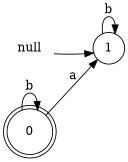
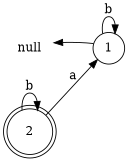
  digraph {
    rankdir=LR
    null [shape=plaintext]
    1 [shape=circle]
-   2 [shape=doublecircle label=0]
-   null -> 1
+   2 [shape=doublecircle]
+   1 -> null
    1 -> 1 [label=b]
    2 -> 1 [label=a]
    2 -> 2 [label=b]
  }
